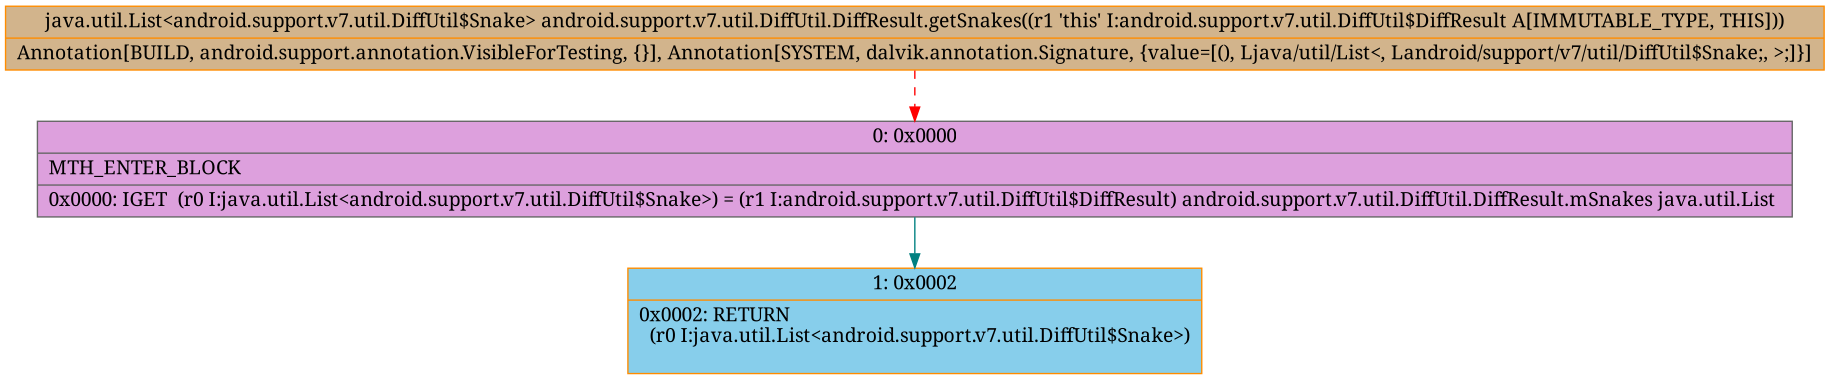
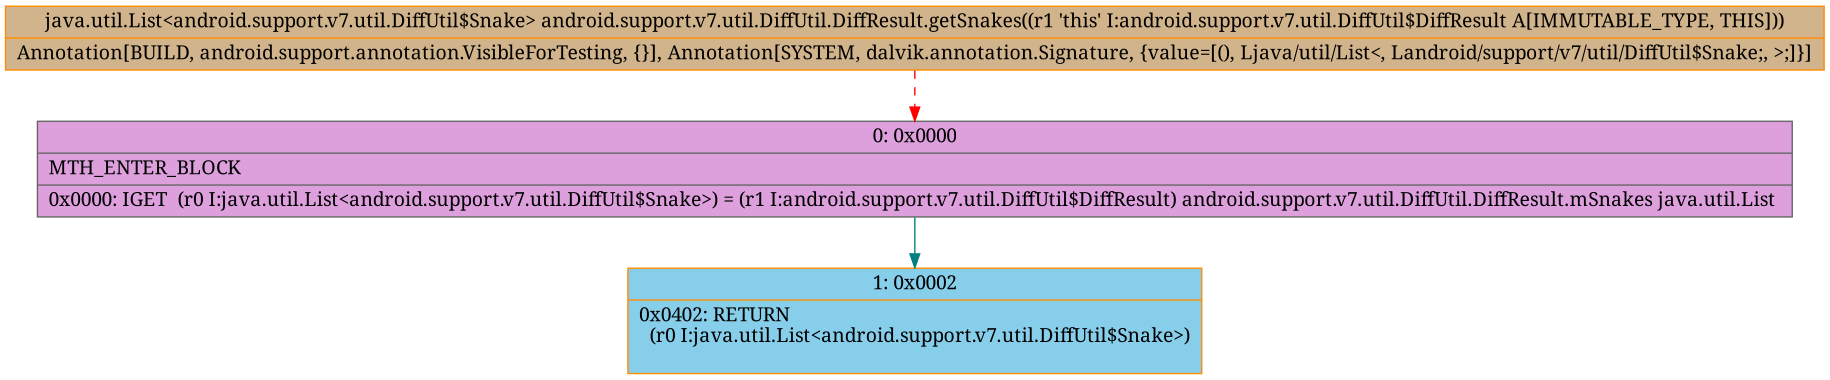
  digraph {
    fontname="Noto Serif"
    node [shape=record style=filled color=darkorange fontname="Noto Serif"]
    edge [fontname="Noto Serif"]
    n1 [label="{0\:\ 0x0000|MTH_ENTER_BLOCK\l|0x0000: IGET  (r0 I:java.util.List\<android.support.v7.util.DiffUtil$Snake\>) = (r1 I:android.support.v7.util.DiffUtil$DiffResult) android.support.v7.util.DiffUtil.DiffResult.mSnakes java.util.List \l}" fillcolor=plum color=gray40]
-   n2 [label="{1\:\ 0x0002|0x0002: RETURN  \l  (r0 I:java.util.List\<android.support.v7.util.DiffUtil$Snake\>)\l \l}" fillcolor=skyblue]
+   n2 [label="{1\:\ 0x0002|0x0402: RETURN  \l  (r0 I:java.util.List\<android.support.v7.util.DiffUtil$Snake\>)\l \l}" fillcolor=skyblue]
    n3 [label="{java.util.List\<android.support.v7.util.DiffUtil$Snake\> android.support.v7.util.DiffUtil.DiffResult.getSnakes((r1 'this' I:android.support.v7.util.DiffUtil$DiffResult A[IMMUTABLE_TYPE, THIS]))  | Annotation[BUILD, android.support.annotation.VisibleForTesting, \{\}], Annotation[SYSTEM, dalvik.annotation.Signature, \{value=[(), Ljava\/util\/List\<, Landroid\/support\/v7\/util\/DiffUtil$Snake;, \>;]\}]\l}" fillcolor=tan]
    n1 -> n2 [color=teal style=solid]
    n3 -> n1 [color=red style=dashed]
  }
